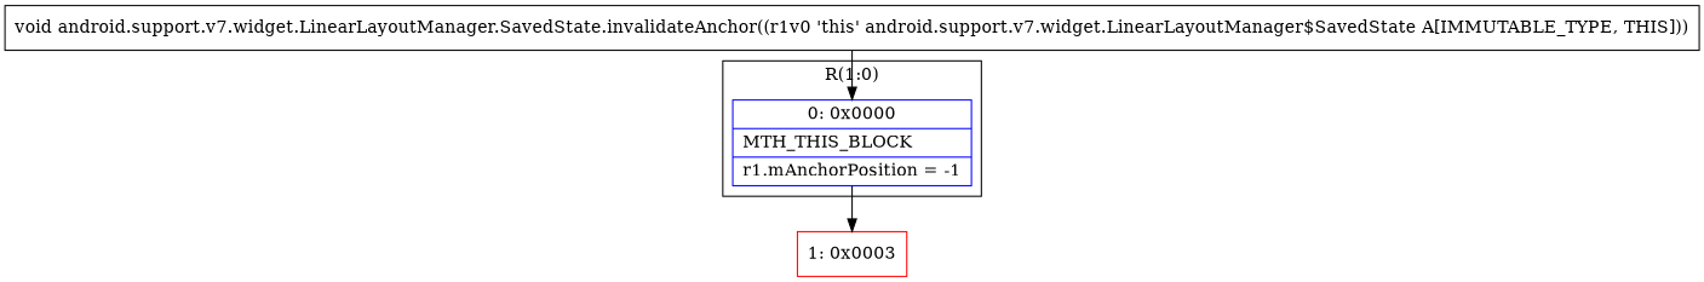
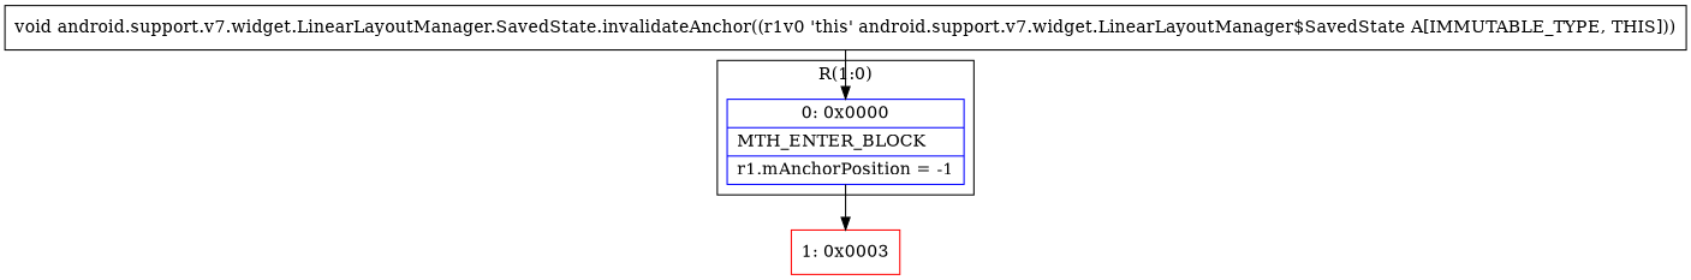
  digraph {
    node [shape=record]
-   n1 [color=blue label="{0\:\ 0x0000|MTH_THIS_BLOCK\l|r1.mAnchorPosition = \-1\l}"]
+   n1 [color=blue label="{0\:\ 0x0000|MTH_ENTER_BLOCK\l|r1.mAnchorPosition = \-1\l}"]
    n2 [color=red label="{1\:\ 0x0003}"]
    n3 [label="{void android.support.v7.widget.LinearLayoutManager.SavedState.invalidateAnchor((r1v0 'this' android.support.v7.widget.LinearLayoutManager$SavedState A[IMMUTABLE_TYPE, THIS])) }"]
    subgraph cluster_1 {
      label="R(1:0)"
      n1
    }
    n1 -> n2
    n3 -> n1
  }
